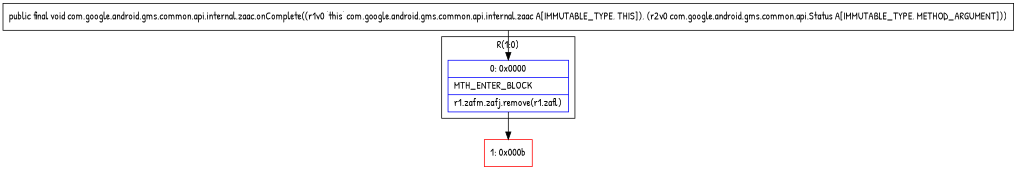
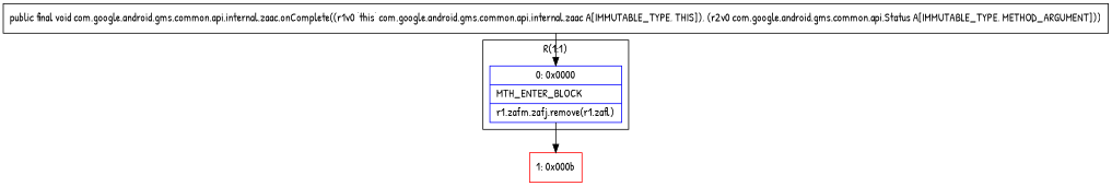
  digraph {
    fontname="Patrick Hand"
    node [shape=record fontname="Patrick Hand"]
    edge [fontname="Patrick Hand"]
    n1 [color=blue label="{0\:\ 0x0000|MTH_ENTER_BLOCK\l|r1.zafm.zafj.remove(r1.zafl)\l}"]
    n2 [color=red label="{1\:\ 0x000b}"]
    n3 [label="{public final void com.google.android.gms.common.api.internal.zaac.onComplete((r1v0 'this' com.google.android.gms.common.api.internal.zaac A[IMMUTABLE_TYPE, THIS]), (r2v0 com.google.android.gms.common.api.Status A[IMMUTABLE_TYPE, METHOD_ARGUMENT])) }"]
    subgraph cluster_1 {
-     label="R(1:0)"
+     label="R(1:1)"
      n1
    }
    n1 -> n2
    n3 -> n1
  }
